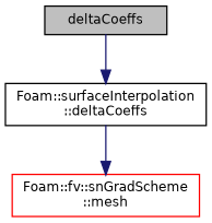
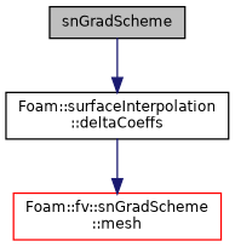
  digraph {
    rankdir=TB
    node [color=black fontname=Helvetica fontsize=10 shape=record]
    edge [color=midnightblue fontname=Helvetica fontsize=10 labelfontname=Helvetica labelfontsize=10 style=solid]
-   n1 [fillcolor=grey75 fontcolor=black height=0.2 label=deltaCoeffs style=filled width=0.4]
+   n1 [fillcolor=grey75 fontcolor=black height=0.2 label=snGradScheme style=filled width=0.4]
    n2 [height=0.2 label="Foam::surfaceInterpolation\l::deltaCoeffs" width=0.4]
    n3 [color=red height=0.2 label="Foam::fv::snGradScheme\l::mesh" width=0.4]
    n1 -> n2
    n2 -> n3
  }
